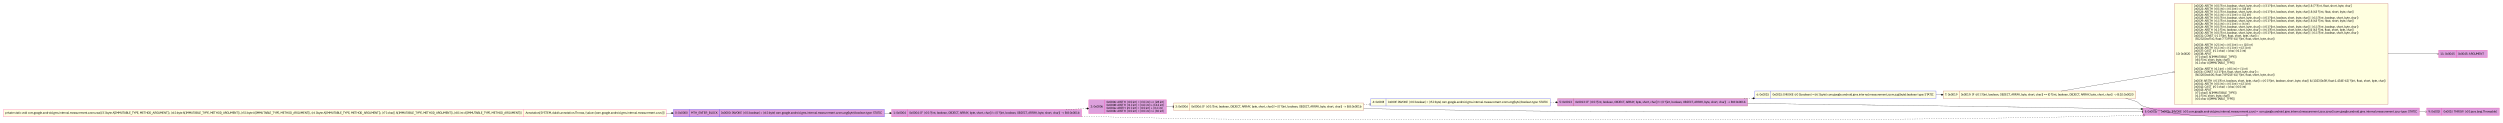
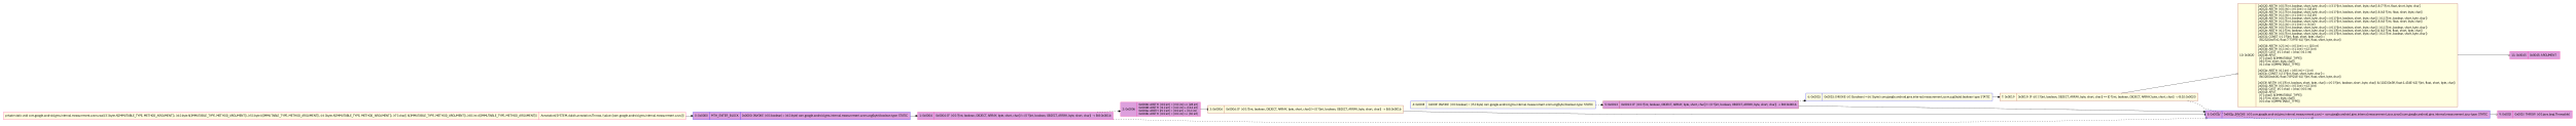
  digraph {
    fontname="IBM Plex Sans"
    rankdir=LR
    node [color=deeppink fillcolor=plum fontname="IBM Plex Sans" shape=record style=filled]
    edge [arrowhead=diamond fontname="IBM Plex Sans"]
    n1 [color=blue label="{0\:\ 0x0000|MTH_ENTER_BLOCK\l|0x0000: INVOKE  (r0 I:boolean) = (r4 I:byte) com.google.android.gms.internal.measurement.zzxm.zzg(byte):boolean type: STATIC \l}"]
    n2 [label="{1\:\ 0x0004|0x0004: IF  (r0 I:?[int, boolean, OBJECT, ARRAY, byte, short, char]) != (0 ?[int, boolean, OBJECT, ARRAY, byte, short, char])  \-\> B:8:0x001b \l}"]
    n3 [label="{2\:\ 0x0006|0x0006: ARITH  (r0 I:int) = (r3 I:int) \<\< (28 int) \l0x0008: ARITH  (r1 I:int) = (r4 I:int) + (112 int) \l0x000a: ARITH  (r0 I:int) = (r0 I:int) + (r1 I:int) \l0x000b: ARITH  (r0 I:int) = (r0 I:int) \>\> (30 int) \l}"]
-   n4 [label="{8\:\ 0x001b|0x001b: INVOKE  (r0 I:com.google.android.gms.internal.measurement.zzuv) =  com.google.android.gms.internal.measurement.zzuv.zzwx():com.google.android.gms.internal.measurement.zzuv type: STATIC \l}"]
+   n4 [color=blue label="{8\:\ 0x001b|0x001b: INVOKE  (r0 I:com.google.android.gms.internal.measurement.zzuv) =  com.google.android.gms.internal.measurement.zzuv.zzwx():com.google.android.gms.internal.measurement.zzuv type: STATIC \l}"]
    n5 [color=brown fillcolor=lightyellow label="{3\:\ 0x000d|0x000d: IF  (r0 I:?[int, boolean, OBJECT, ARRAY, byte, short, char]) != (0 ?[int, boolean, OBJECT, ARRAY, byte, short, char])  \-\> B:8:0x001b \l}"]
    n6 [label="{9\:\ 0x001f|0x001f: THROW  (r0 I:java.lang.Throwable) \l}"]
    n7 [color=blue fillcolor=lightyellow label="{4\:\ 0x000f|0x000f: INVOKE  (r0 I:boolean) = (r5 I:byte) com.google.android.gms.internal.measurement.zzxm.zzg(byte):boolean type: STATIC \l}"]
    n8 [color=brown label="{5\:\ 0x0013|0x0013: IF  (r0 I:?[int, boolean, OBJECT, ARRAY, byte, short, char]) != (0 ?[int, boolean, OBJECT, ARRAY, byte, short, char])  \-\> B:8:0x001b \l}"]
    n9 [color=blue fillcolor=lightyellow label="{6\:\ 0x0015|0x0015: INVOKE  (r0 I:boolean) = (r6 I:byte) com.google.android.gms.internal.measurement.zzxm.zzg(byte):boolean type: STATIC \l}"]
    n10 [color=brown fillcolor=lightyellow label="{7\:\ 0x0019|0x0019: IF  (r0 I:?[int, boolean, OBJECT, ARRAY, byte, short, char]) == (0 ?[int, boolean, OBJECT, ARRAY, byte, short, char])  \-\> B:10:0x0020 \l}"]
    n11 [color=brown fillcolor=lightyellow label="{10\:\ 0x0020|0x0020: ARITH  (r0 I:?[int, boolean, short, byte, char]) = (r3 I:?[int, boolean, short, byte, char]) & (7 ?[int, float, short, byte, char]) \l0x0022: ARITH  (r0 I:int) = (r0 I:int) \<\< (18 int) \l0x0024: ARITH  (r1 I:?[int, boolean, short, byte, char]) = (r4 I:?[int, boolean, short, byte, char]) & (63 ?[int, float, short, byte, char]) \l0x0026: ARITH  (r1 I:int) = (r1 I:int) \<\< (12 int) \l0x0028: ARITH  (r0 I:?[int, boolean, short, byte, char]) = (r0 I:?[int, boolean, short, byte, char]) \| (r1 I:?[int, boolean, short, byte, char]) \l0x0029: ARITH  (r1 I:?[int, boolean, short, byte, char]) = (r5 I:?[int, boolean, short, byte, char]) & (63 ?[int, float, short, byte, char]) \l0x002b: ARITH  (r1 I:int) = (r1 I:int) \<\< (6 int) \l0x002d: ARITH  (r0 I:?[int, boolean, short, byte, char]) = (r0 I:?[int, boolean, short, byte, char]) \| (r1 I:?[int, boolean, short, byte, char]) \l0x002e: ARITH  (r1 I:?[int, boolean, short, byte, char]) = (r6 I:?[int, boolean, short, byte, char]) & (63 ?[int, float, short, byte, char]) \l0x0030: ARITH  (r0 I:?[int, boolean, short, byte, char]) = (r0 I:?[int, boolean, short, byte, char]) \| (r1 I:?[int, boolean, short, byte, char]) \l0x0031: CONST  (r1 I:?[int, float, short, byte, char]) = \l  (55232(0xd7c0, float:7.7397E\-41) ?[int, float, short, byte, char])\l \l0x0034: ARITH  (r2 I:int) = (r0 I:int) \>\>\> (10 int) \l0x0036: ARITH  (r1 I:int) = (r1 I:int) + (r2 I:int) \l0x0037: CAST  (r1 I:char) = (char) (r1 I:int) \l0x0038: APUT  \l  (r7 I:char[] A[IMMUTABLE_TYPE])\l  (r8 I:?[int, short, byte, char])\l  (r1 I:char A[IMMUTABLE_TYPE])\l \l0x003a: ARITH  (r1 I:int) = (r8 I:int) + (1 int) \l0x003c: CONST  (r2 I:?[int, float, short, byte, char]) = \l  (56320(0xdc00, float:7.8921E\-41) ?[int, float, short, byte, char])\l \l0x003f: ARITH  (r0 I:?[int, boolean, short, byte, char]) = (r0 I:?[int, boolean, short, byte, char]) & (1023(0x3ff, float:1.434E\-42) ?[int, float, short, byte, char]) \l0x0041: ARITH  (r0 I:int) = (r0 I:int) + (r2 I:int) \l0x0042: CAST  (r0 I:char) = (char) (r0 I:int) \l0x0043: APUT  \l  (r7 I:char[] A[IMMUTABLE_TYPE])\l  (r1 I:?[int, short, byte, char])\l  (r0 I:char A[IMMUTABLE_TYPE])\l \l}"]
    n12 [label="{11\:\ 0x0045|0x0045: ARGUMENT   \l}"]
    n13 [fillcolor=lightyellow label="{private static void com.google.android.gms.internal.measurement.zzxm.zza((r3 I:byte A[IMMUTABLE_TYPE, METHOD_ARGUMENT]), (r4 I:byte A[IMMUTABLE_TYPE, METHOD_ARGUMENT]), (r5 I:byte A[IMMUTABLE_TYPE, METHOD_ARGUMENT]), (r6 I:byte A[IMMUTABLE_TYPE, METHOD_ARGUMENT]), (r7 I:char[] A[IMMUTABLE_TYPE, METHOD_ARGUMENT]), (r8 I:int A[IMMUTABLE_TYPE, METHOD_ARGUMENT]))  | Annotation[SYSTEM, dalvik.annotation.Throws, \{value=[com.google.android.gms.internal.measurement.zzuv]\}]\l}"]
    n1 -> n2
    n2 -> n3 [style=dashed]
    n2 -> n4 [arrowhead=odot style=dashed]
    n3 -> n5 [arrowhead=tee]
    n4 -> n6 [arrowhead=odot]
    n5 -> n4 [arrowhead=tee]
-   n5 -> n7 [arrowhead=odot style=dashed]
    n7 -> n8 [style=dashed]
    n8 -> n4
    n8 -> n9 [style=dashed]
    n9 -> n10
-   n10 -> n4 [arrowhead=odot style=solid]
+   n10 -> n4 [arrowhead=odot style=dashed]
    n10 -> n11 [arrowhead=odot]
    n11 -> n12 [arrowhead=odot]
    n13 -> n1
  }
